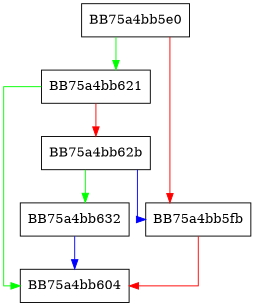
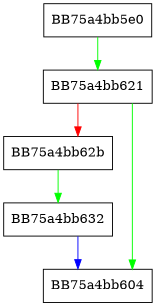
  digraph {
    splines=ortho
    node [shape=box]
    edge [color=green]
    BB75a4bb5e0
    BB75a4bb621
-   BB75a4bb5fb
    BB75a4bb62b
    BB75a4bb604
    BB75a4bb632
    BB75a4bb5e0 -> BB75a4bb621
-   BB75a4bb5e0 -> BB75a4bb5fb [color=red]
    BB75a4bb621 -> BB75a4bb62b [color=red]
    BB75a4bb621 -> BB75a4bb604
-   BB75a4bb5fb -> BB75a4bb604 [color=red]
-   BB75a4bb62b -> BB75a4bb5fb [color=blue]
    BB75a4bb62b -> BB75a4bb632
    BB75a4bb632 -> BB75a4bb604 [color=blue]
  }
